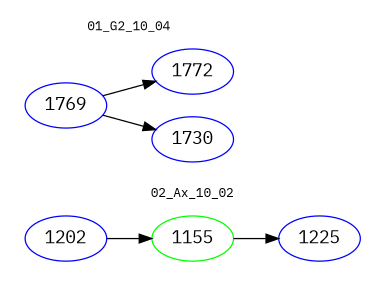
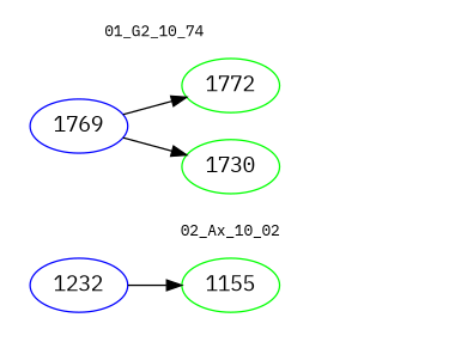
  digraph {
    fontname="IBM Plex Mono"
    rankdir=LR
    node [color=blue fontname="IBM Plex Mono"]
    edge [color=black fontname="IBM Plex Mono"]
-   n1 [label=1202]
+   n1 [label=1232]
    n2 [color=green label=1155]
-   n3 [label=1225]
    n4 [label=1769]
-   n5 [label=1730]
-   n6 [label=1772]
+   n5 [color=green label=1730]
+   n6 [color=green label=1772]
    subgraph cluster_1 {
      color=white
      fontsize=10
      label="02_Ax_10_02"
      n1
      n2
-     n3
    }
    subgraph cluster_2 {
      color=white
      fontsize=10
-     label="01_G2_10_04"
+     label="01_G2_10_74"
      n4
      n5
      n6
    }
    n1 -> n2
-   n2 -> n3
    n4 -> n5
    n4 -> n6
  }
